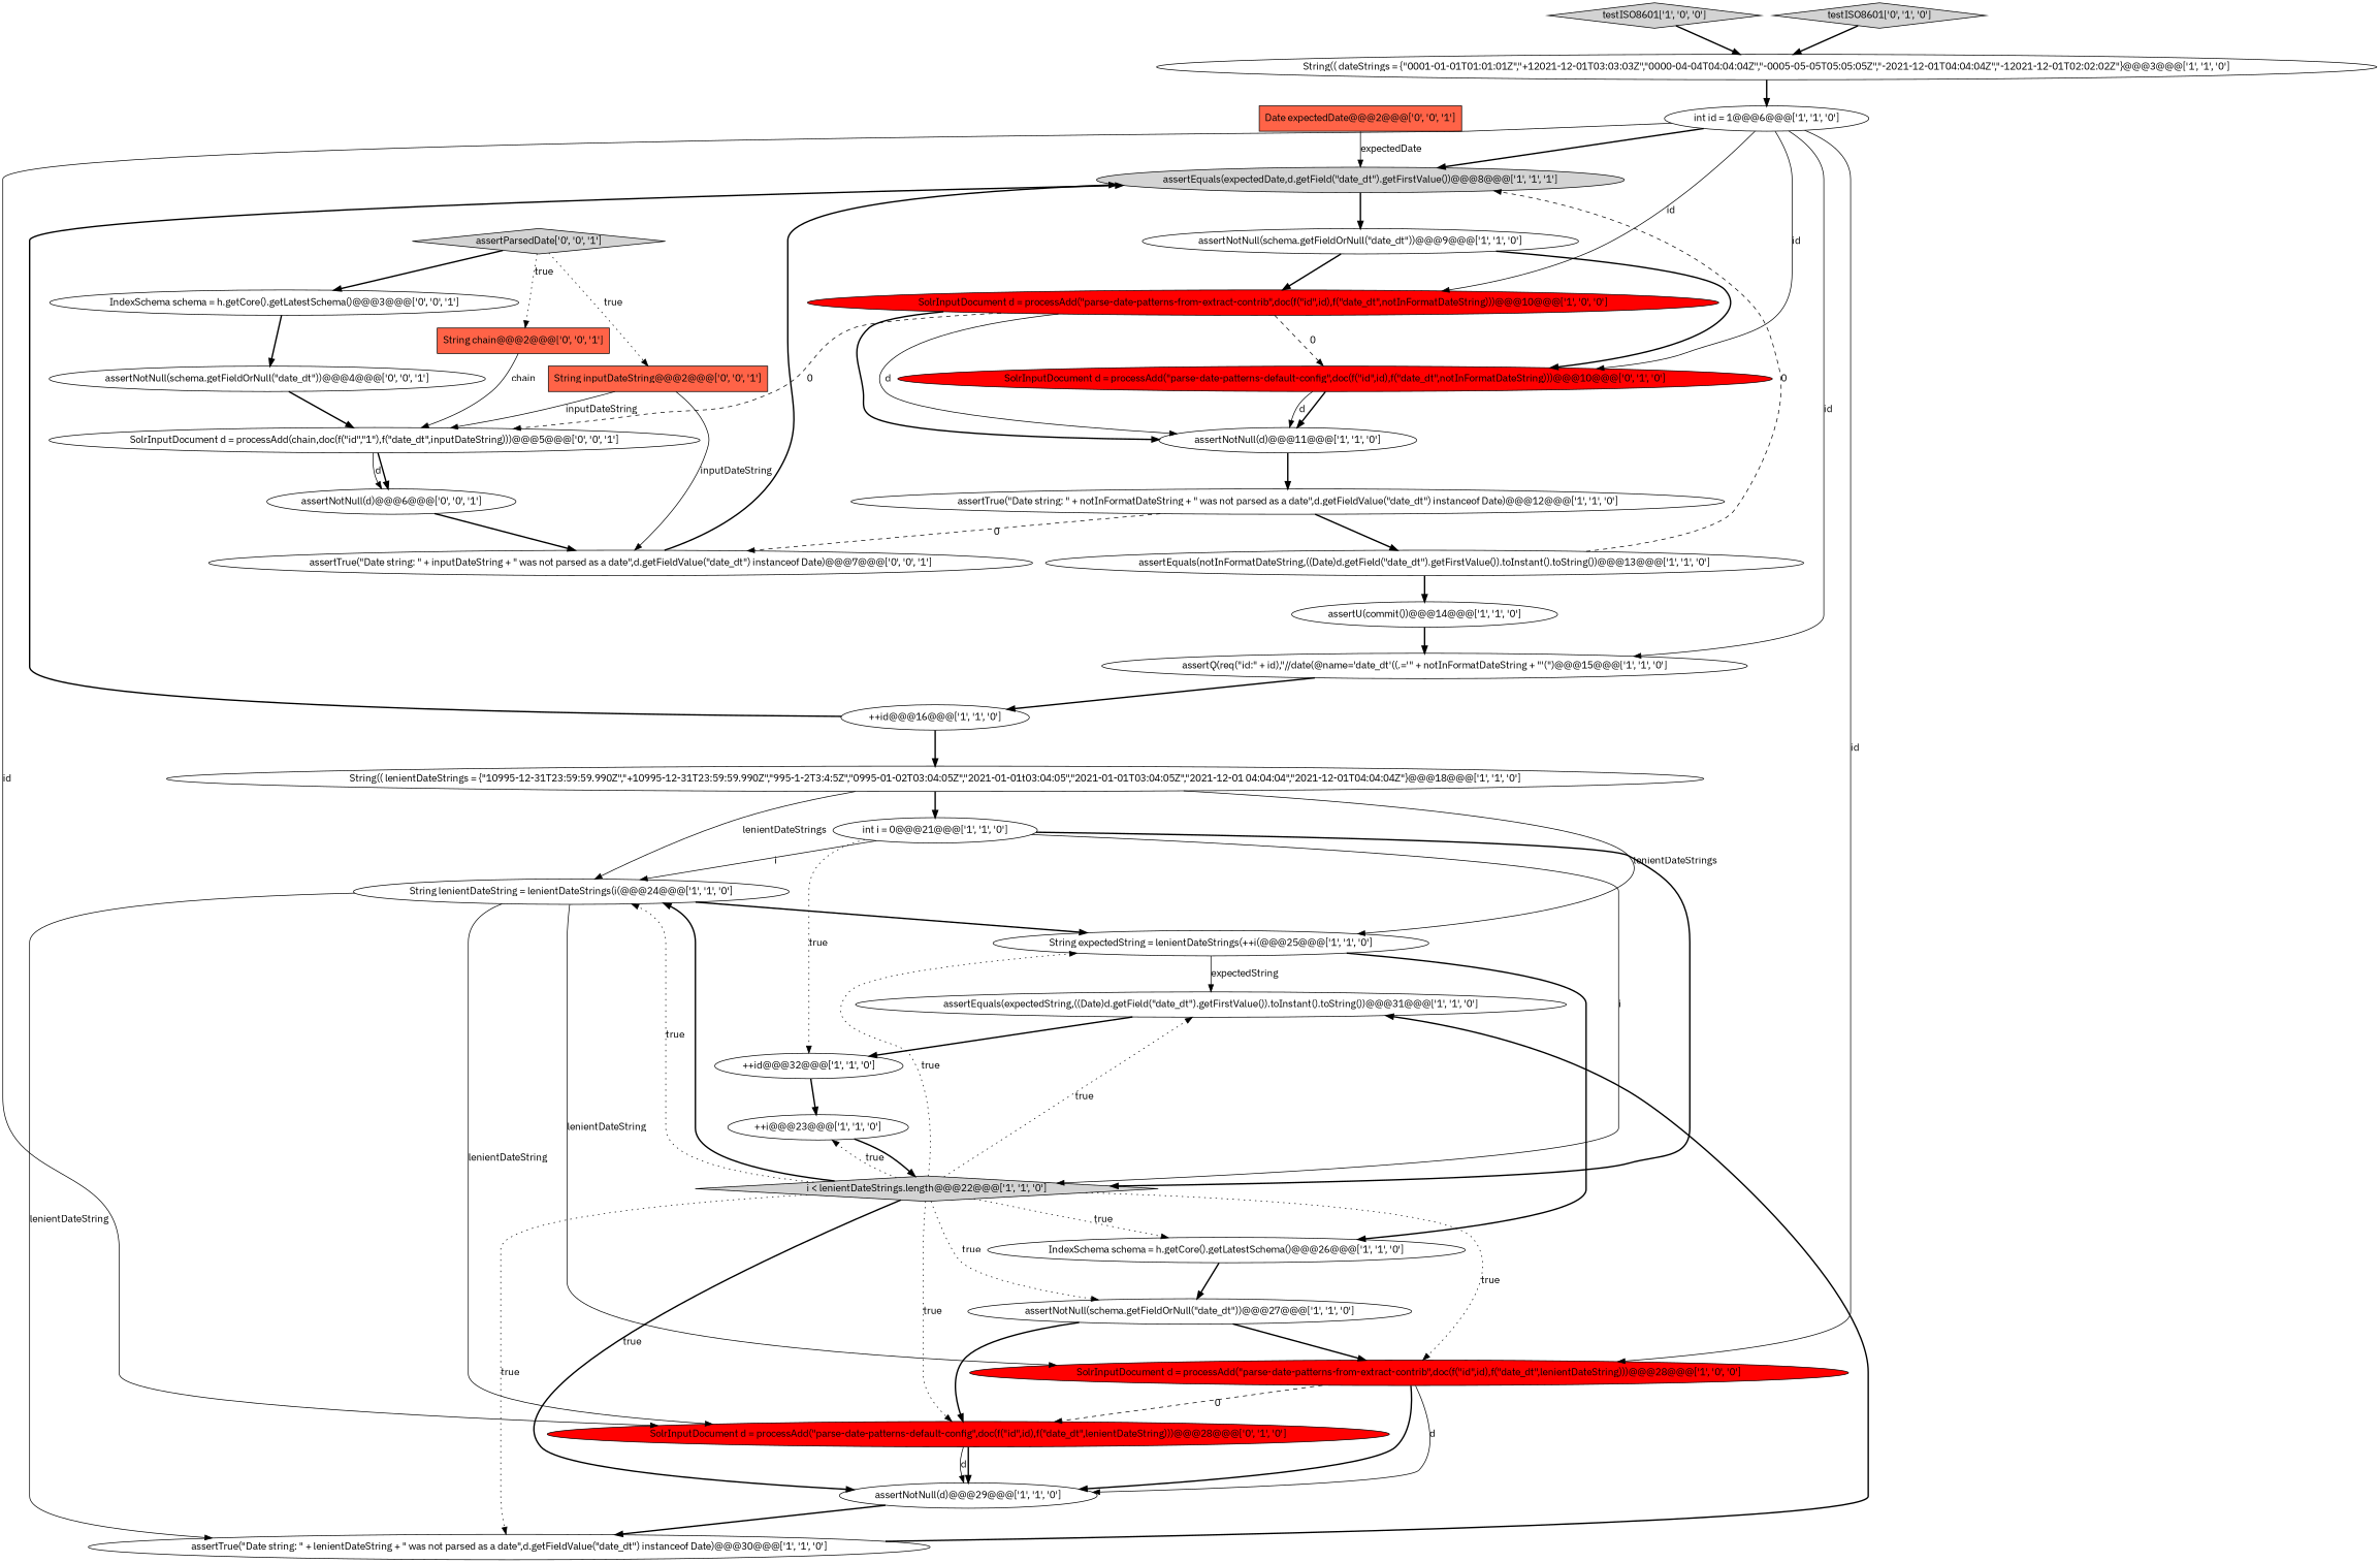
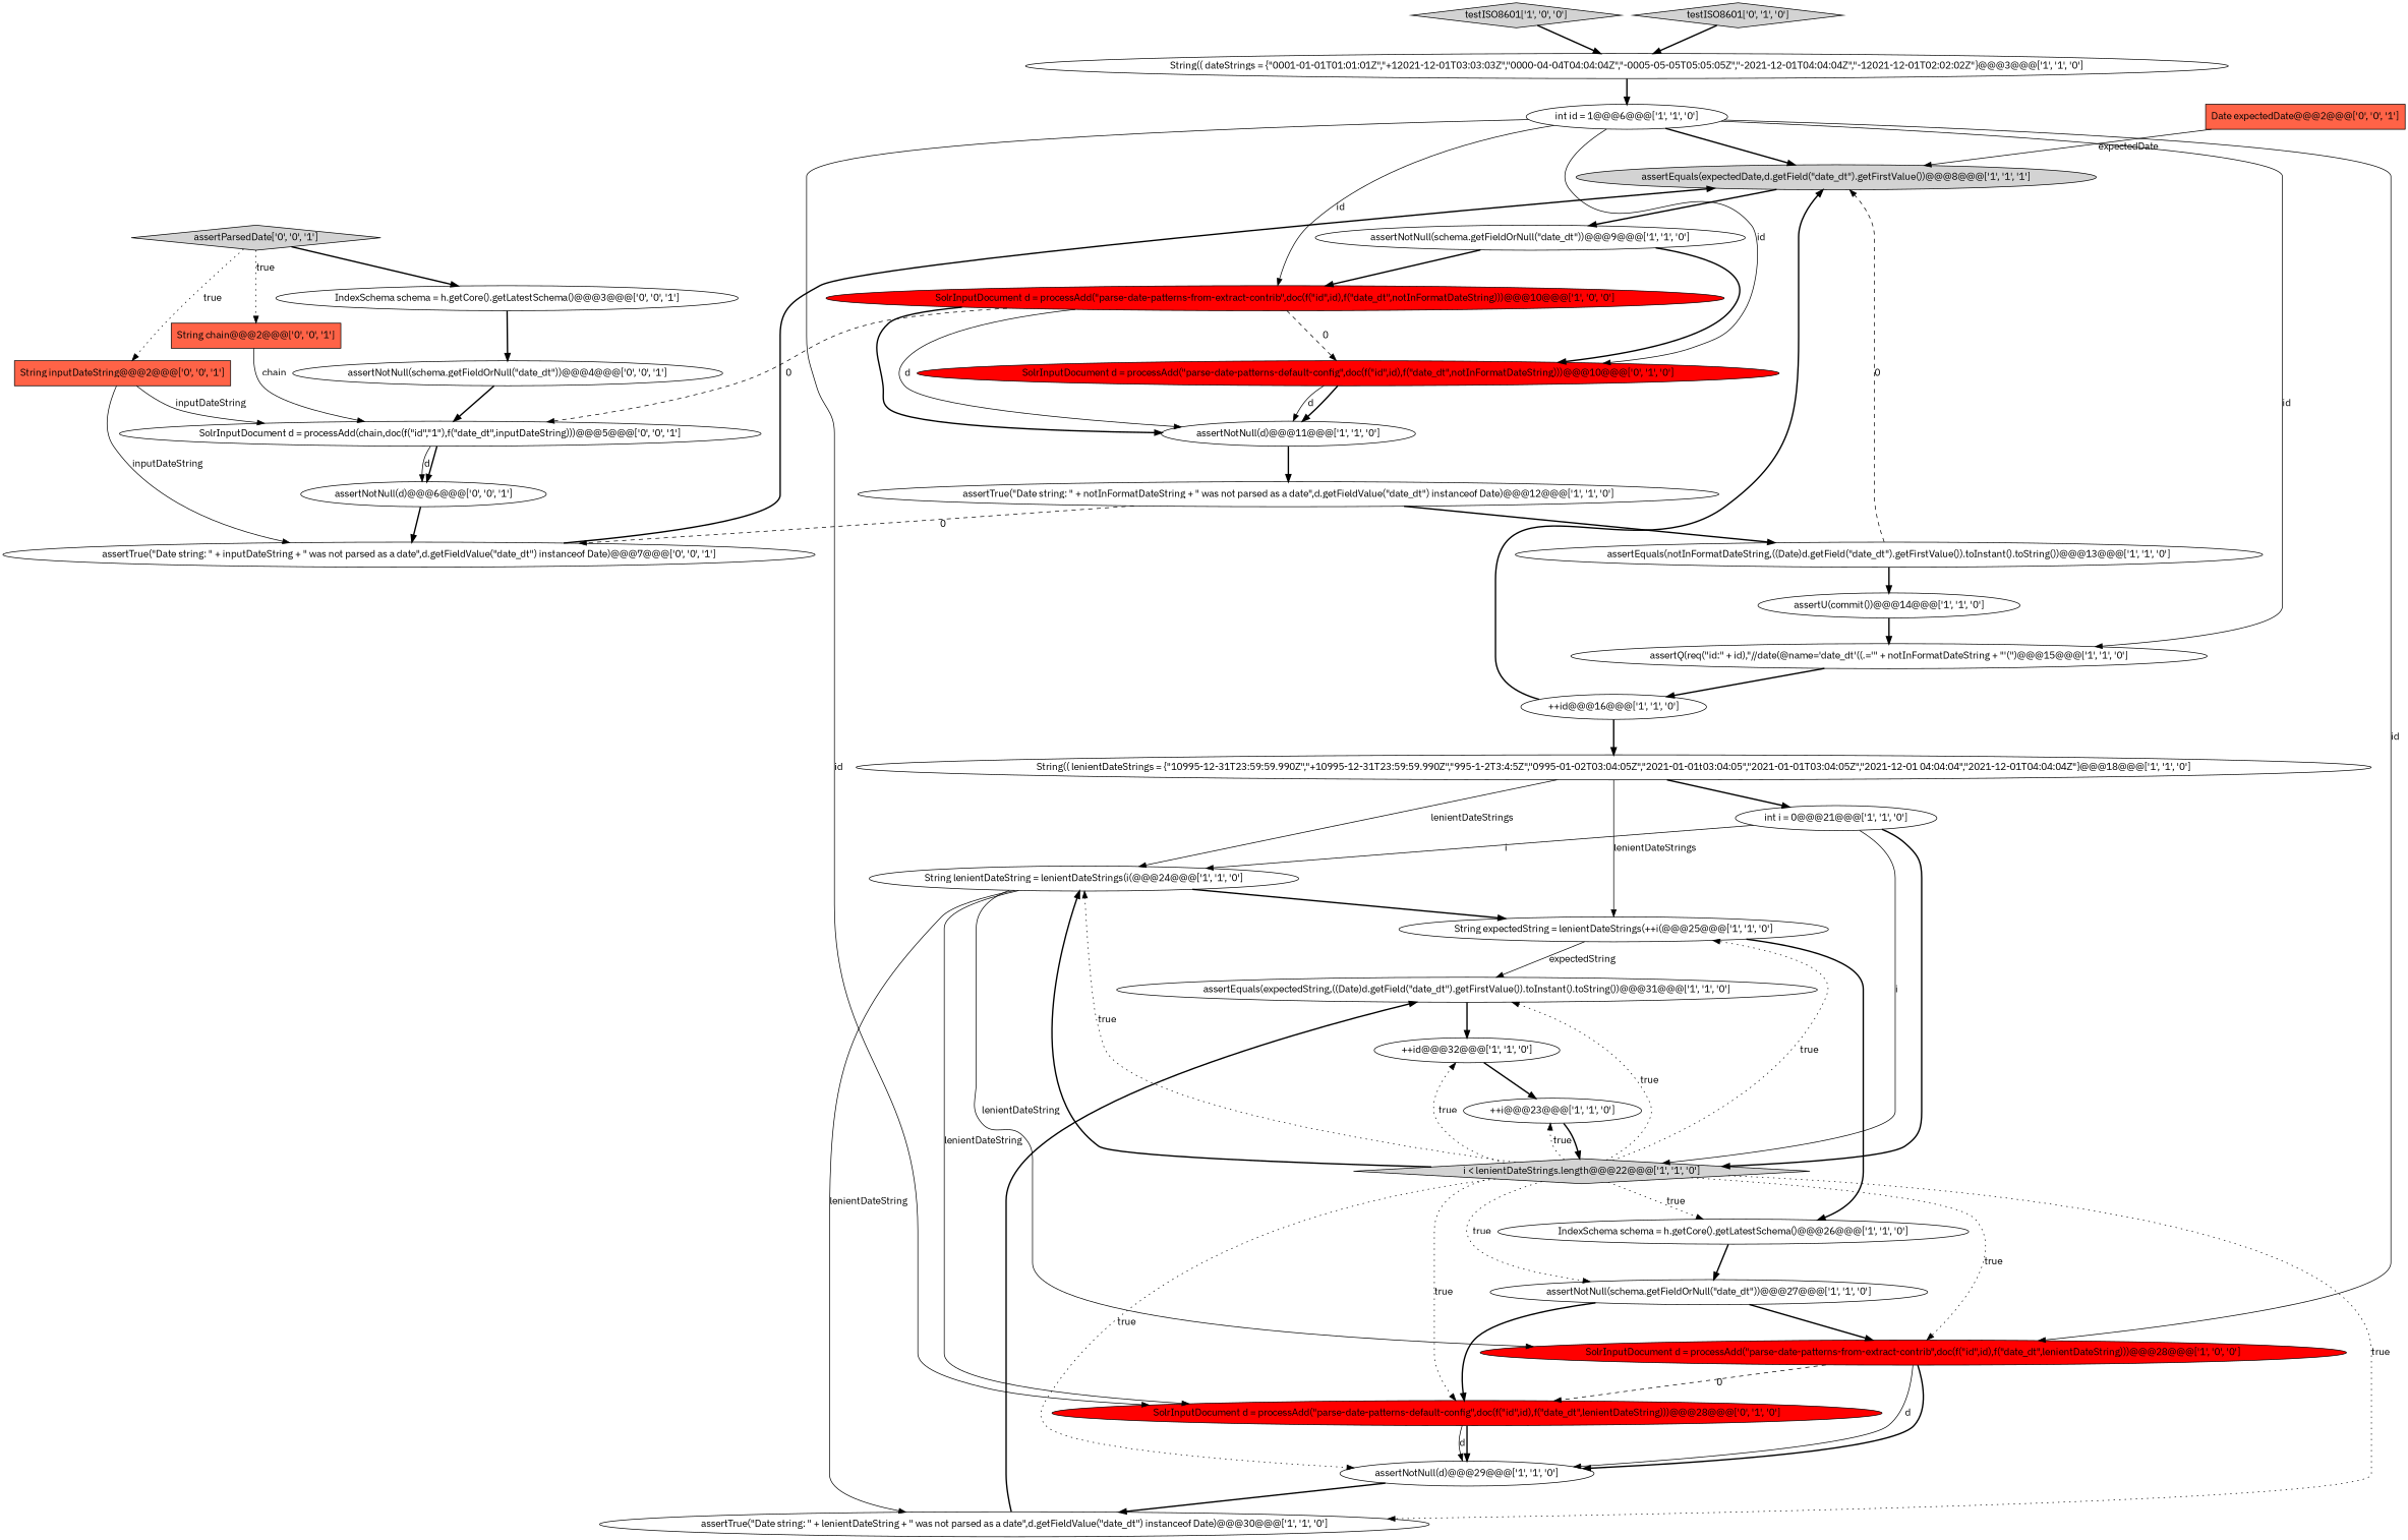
  digraph {
    fontname="IBM Plex Sans"
    node [fillcolor=white fontname="IBM Plex Sans" shape=ellipse style=filled]
    edge [fontname="IBM Plex Sans" style=bold]
    n1 [fillcolor=tomato label="Date expectedDate@@@2@@@['0', '0', '1']" shape=box]
    n2 [fillcolor=lightgray label="assertEquals(expectedDate,d.getField(\"date_dt\").getFirstValue())@@@8@@@['1', '1', '1']"]
    n3 [label="assertNotNull(schema.getFieldOrNull(\"date_dt\"))@@@9@@@['1', '1', '0']"]
    n4 [label="++id@@@16@@@['1', '1', '0']"]
    n5 [label="String(( lenientDateStrings = {\"10995-12-31T23:59:59.990Z\",\"+10995-12-31T23:59:59.990Z\",\"995-1-2T3:4:5Z\",\"0995-01-02T03:04:05Z\",\"2021-01-01t03:04:05\",\"2021-01-01T03:04:05Z\",\"2021-12-01 04:04:04\",\"2021-12-01T04:04:04Z\"}@@@18@@@['1', '1', '0']"]
    n6 [label="int i = 0@@@21@@@['1', '1', '0']"]
    n7 [label="String lenientDateString = lenientDateStrings(i(@@@24@@@['1', '1', '0']"]
    n8 [label="String expectedString = lenientDateStrings(++i(@@@25@@@['1', '1', '0']"]
    n9 [fillcolor=red label="SolrInputDocument d = processAdd(\"parse-date-patterns-from-extract-contrib\",doc(f(\"id\",id),f(\"date_dt\",lenientDateString)))@@@28@@@['1', '0', '0']"]
    n10 [label="assertNotNull(d)@@@29@@@['1', '1', '0']"]
    n11 [fillcolor=red label="SolrInputDocument d = processAdd(\"parse-date-patterns-default-config\",doc(f(\"id\",id),f(\"date_dt\",lenientDateString)))@@@28@@@['0', '1', '0']"]
    n12 [label="assertTrue(\"Date string: \" + lenientDateString + \" was not parsed as a date\",d.getFieldValue(\"date_dt\") instanceof Date)@@@30@@@['1', '1', '0']"]
    n13 [fillcolor=lightgray label="i < lenientDateStrings.length@@@22@@@['1', '1', '0']" shape=diamond]
    n14 [label="assertEquals(expectedString,((Date)d.getField(\"date_dt\").getFirstValue()).toInstant().toString())@@@31@@@['1', '1', '0']"]
    n15 [label="IndexSchema schema = h.getCore().getLatestSchema()@@@26@@@['1', '1', '0']"]
    n16 [label="assertNotNull(schema.getFieldOrNull(\"date_dt\"))@@@27@@@['1', '1', '0']"]
    n17 [label="++id@@@32@@@['1', '1', '0']"]
    n18 [label="++i@@@23@@@['1', '1', '0']"]
    n19 [fillcolor=tomato label="String inputDateString@@@2@@@['0', '0', '1']" shape=box]
    n20 [label="assertTrue(\"Date string: \" + inputDateString + \" was not parsed as a date\",d.getFieldValue(\"date_dt\") instanceof Date)@@@7@@@['0', '0', '1']"]
    n21 [label="SolrInputDocument d = processAdd(chain,doc(f(\"id\",\"1\"),f(\"date_dt\",inputDateString)))@@@5@@@['0', '0', '1']"]
    n22 [label="assertNotNull(d)@@@6@@@['0', '0', '1']"]
    n23 [label="String(( dateStrings = {\"0001-01-01T01:01:01Z\",\"+12021-12-01T03:03:03Z\",\"0000-04-04T04:04:04Z\",\"-0005-05-05T05:05:05Z\",\"-2021-12-01T04:04:04Z\",\"-12021-12-01T02:02:02Z\"}@@@3@@@['1', '1', '0']"]
    n24 [label="int id = 1@@@6@@@['1', '1', '0']"]
    n25 [fillcolor=red label="SolrInputDocument d = processAdd(\"parse-date-patterns-from-extract-contrib\",doc(f(\"id\",id),f(\"date_dt\",notInFormatDateString)))@@@10@@@['1', '0', '0']"]
    n26 [fillcolor=red label="SolrInputDocument d = processAdd(\"parse-date-patterns-default-config\",doc(f(\"id\",id),f(\"date_dt\",notInFormatDateString)))@@@10@@@['0', '1', '0']"]
    n27 [label="assertQ(req(\"id:\" + id),\"//date(@name='date_dt'((.='\" + notInFormatDateString + \"'(\")@@@15@@@['1', '1', '0']"]
    n28 [label="assertNotNull(d)@@@11@@@['1', '1', '0']"]
    n29 [label="assertTrue(\"Date string: \" + notInFormatDateString + \" was not parsed as a date\",d.getFieldValue(\"date_dt\") instanceof Date)@@@12@@@['1', '1', '0']"]
    n30 [fillcolor=tomato label="String chain@@@2@@@['0', '0', '1']" shape=box]
    n31 [label="assertEquals(notInFormatDateString,((Date)d.getField(\"date_dt\").getFirstValue()).toInstant().toString())@@@13@@@['1', '1', '0']"]
    n32 [label="assertU(commit())@@@14@@@['1', '1', '0']"]
    n33 [label="IndexSchema schema = h.getCore().getLatestSchema()@@@3@@@['0', '0', '1']"]
    n34 [label="assertNotNull(schema.getFieldOrNull(\"date_dt\"))@@@4@@@['0', '0', '1']"]
    n35 [fillcolor=lightgray label="assertParsedDate['0', '0', '1']" shape=diamond]
    n36 [fillcolor=lightgray label="testISO8601['1', '0', '0']" shape=diamond]
    n37 [fillcolor=lightgray label="testISO8601['0', '1', '0']" shape=diamond]
    n1 -> n2 [label=expectedDate style=solid]
    n2 -> n3
    n3 -> n25
    n3 -> n26
    n4 -> n2
    n4 -> n5
    n5 -> n6
    n5 -> n7 [label=lenientDateStrings style=solid]
    n5 -> n8 [label=lenientDateStrings style=solid]
    n6 -> n7 [label=i style=solid]
    n6 -> n13
    n6 -> n13 [label=i style=solid]
    n7 -> n8
    n7 -> n9 [label=lenientDateString style=solid]
    n7 -> n11 [label=lenientDateString style=solid]
    n7 -> n12 [label=lenientDateString style=solid]
    n8 -> n14 [label=expectedString style=solid]
    n8 -> n15
    n9 -> n10 [label=d style=solid]
    n9 -> n10
    n9 -> n11 [label=0 style=dashed]
    n10 -> n12
    n11 -> n10
    n11 -> n10 [label=d style=solid]
    n12 -> n14
    n13 -> n7
    n13 -> n7 [label=true style=dotted]
    n13 -> n8 [label=true style=dotted]
    n13 -> n9 [label=true style=dotted]
-   n13 -> n10 [label=true]
+   n13 -> n10 [label=true style=dotted]
    n13 -> n11 [label=true style=dotted]
    n13 -> n12 [label=true style=dotted]
    n13 -> n14 [label=true style=dotted]
    n13 -> n15 [label=true style=dotted]
    n13 -> n16 [label=true style=dotted]
-   n6 -> n17 [label=true style=dotted]
+   n13 -> n17 [label=true style=dotted]
    n13 -> n18 [label=true style=dotted]
    n14 -> n17
    n15 -> n16
    n16 -> n9
    n16 -> n11
    n17 -> n18
    n18 -> n13
    n19 -> n20 [label=inputDateString style=solid]
    n19 -> n21 [label=inputDateString style=solid]
    n20 -> n2
    n21 -> n22
    n21 -> n22 [label=d style=solid]
    n22 -> n20
    n23 -> n24
    n24 -> n2
    n24 -> n9 [label=id style=solid]
    n24 -> n11 [label=id style=solid]
    n24 -> n25 [label=id style=solid]
    n24 -> n26 [label=id style=solid]
    n24 -> n27 [label=id style=solid]
    n25 -> n21 [label=0 style=dashed]
    n25 -> n26 [label=0 style=dashed]
    n25 -> n28
    n25 -> n28 [label=d style=solid]
    n26 -> n28
    n26 -> n28 [label=d style=solid]
    n27 -> n4
    n28 -> n29
    n29 -> n20 [label=0 style=dashed]
    n29 -> n31
    n30 -> n21 [label=chain style=solid]
    n31 -> n2 [label=0 style=dashed]
    n31 -> n32
    n32 -> n27
    n33 -> n34
    n34 -> n21
    n35 -> n19 [label=true style=dotted]
    n35 -> n30 [label=true style=dotted]
    n35 -> n33
    n36 -> n23
    n37 -> n23
  }
